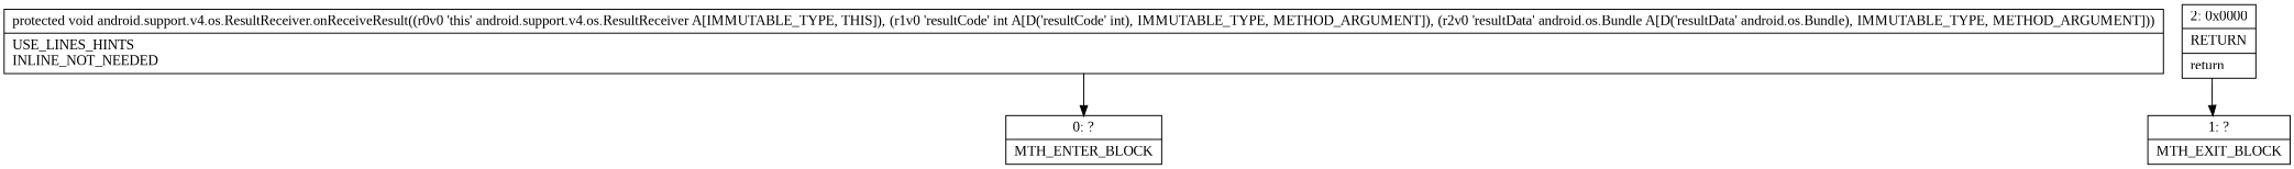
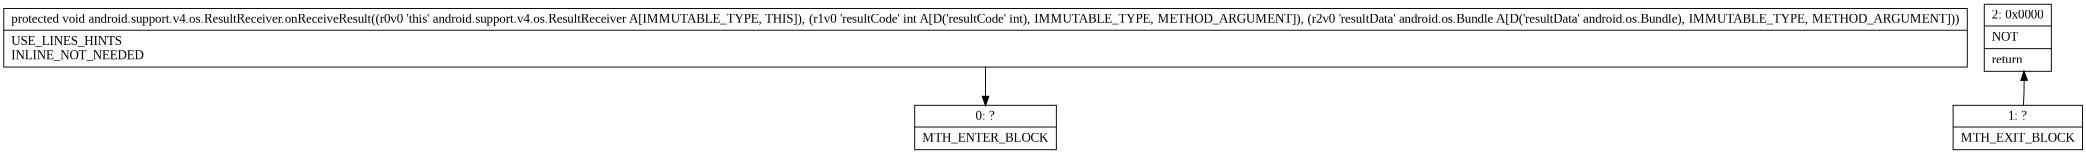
  digraph {
    fontname="Liberation Serif"
    node [fontname="Liberation Serif" shape=record]
    edge [fontname="Liberation Serif"]
    n1 [label="{0\:\ ?|MTH_ENTER_BLOCK\l}"]
-   n2 [label="{2\:\ 0x0000|RETURN\l|return\l}"]
+   n2 [label="{2\:\ 0x0000|NOT\l|return\l}"]
    n3 [label="{1\:\ ?|MTH_EXIT_BLOCK\l}"]
    n4 [label="{protected void android.support.v4.os.ResultReceiver.onReceiveResult((r0v0 'this' android.support.v4.os.ResultReceiver A[IMMUTABLE_TYPE, THIS]), (r1v0 'resultCode' int A[D('resultCode' int), IMMUTABLE_TYPE, METHOD_ARGUMENT]), (r2v0 'resultData' android.os.Bundle A[D('resultData' android.os.Bundle), IMMUTABLE_TYPE, METHOD_ARGUMENT]))  | USE_LINES_HINTS\lINLINE_NOT_NEEDED\l}"]
-   n2 -> n3
+   n3 -> n2
    n4 -> n1
  }
